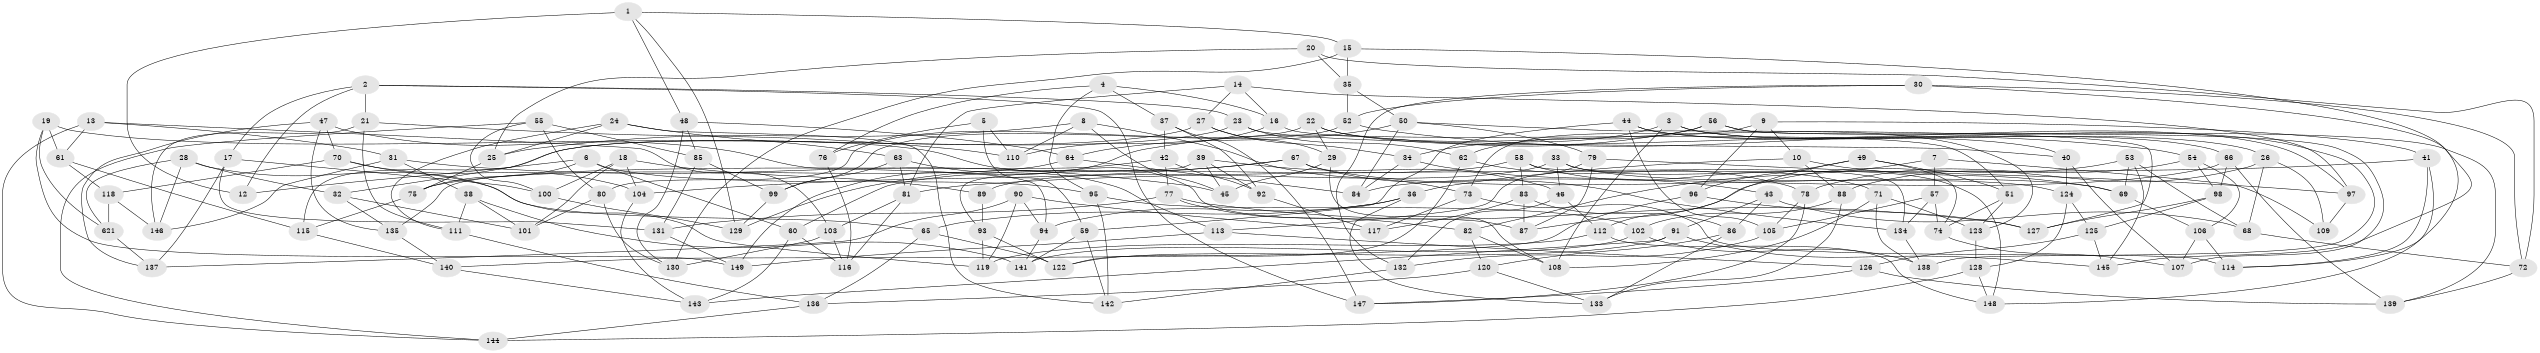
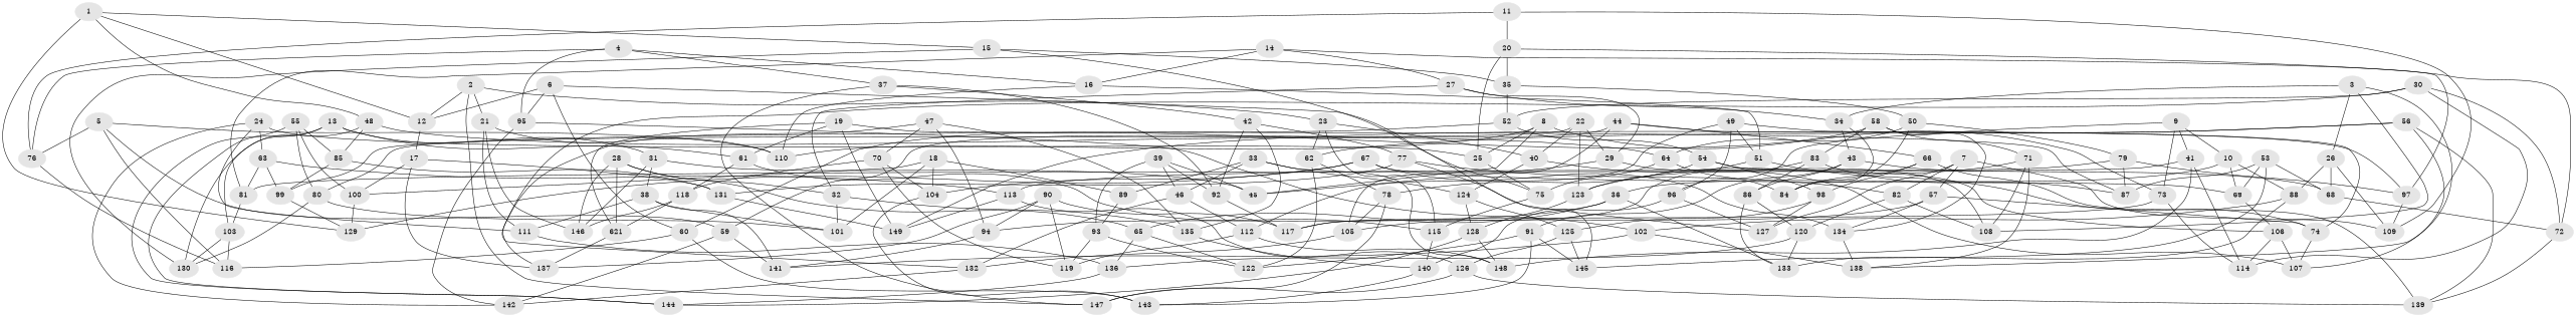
  graph {
    node [color=gray90 style=filled]
    1
    12
    15
    48
    129
    17
    35
    130
    145
    64
    85
    2
    21
    23
    147
    110
    111
    146
    40
    62
    115
    3
    26
    34
    108
    138
    109
    88
    68
    43
    84
    4
    16
    37
    76
    95
    51
    42
    92
    116
    142
    102
    5
    59
    141
    6
    60
    75
    143
    7
    57
    82
    127
    105
    74
    134
    120
    8
    25
    45
    73
    114
    117
    9
    10
    41
    96
    36
    69
    81
    148
    140
    65
    94
    133
    106
+   11
    20
    72
    89
    93
    100
    131
    137
    13
    31
    61
    103
    144
    38
    118
    14
    27
    97
    29
    32
    52
    50
    123
    149
    18
    101
    104
    19
    87
    n106 [label=621]
    139
    136
    22
    80
    124
    107
    128
    78
    122
    24
    63
    99
    113
    135
    28
    30
    132
    54
    33
    46
    112
    125
    86
    91
    79
    77
    39
    119
    44
    66
    98
    47
    70
    49
    53
    55
    56
    58
    71
    83
    126
    67
    90
    1 -- 12
    1 -- 15
    1 -- 48
    1 -- 129
-   2 -- 17
+   12 -- 17
    15 -- 35
    15 -- 130
    15 -- 145
    48 -- 130
    48 -- 64
    48 -- 85
    17 -- 100
    17 -- 131
    17 -- 137
    35 -- 52
    35 -- 50
    64 -- 84
    64 -- 75
    85 -- 131
    85 -- 99
    2 -- 12
    2 -- 21
    2 -- 23
    2 -- 147
    21 -- 110
    21 -- 111
    21 -- 146
    23 -- 40
    23 -- 62
    23 -- 115
    111 -- 136
    40 -- 124
    40 -- 107
    62 -- 78
    62 -- 122
    115 -- 140
    3 -- 26
    3 -- 34
    3 -- 108
    3 -- 138
    26 -- 109
    26 -- 88
    26 -- 68
    34 -- 43
    34 -- 84
    88 -- 102
    88 -- 133
    68 -- 72
    43 -- 68
    43 -- 86
    43 -- 91
    4 -- 16
    4 -- 37
    4 -- 76
    4 -- 95
    16 -- 110
    16 -- 51
    37 -- 147
    37 -- 42
    37 -- 92
    76 -- 116
    95 -- 142
    95 -- 102
    51 -- 74
    51 -- 123
    42 -- 92
    42 -- 135
    42 -- 77
    92 -- 117
    102 -- 138
    102 -- 141
    5 -- 110
    5 -- 76
-   81 -- 116
+   5 -- 116
    5 -- 59
    59 -- 142
    59 -- 141
    6 -- 12
    6 -- 95
    6 -- 60
    6 -- 75
    60 -- 116
    60 -- 143
    75 -- 115
    7 -- 109
    7 -- 57
    7 -- 82
-   50 -- 127
+   7 -- 127
    57 -- 105
    57 -- 74
    57 -- 134
    82 -- 108
    82 -- 120
    105 -- 132
    74 -- 107
    134 -- 138
    120 -- 133
    120 -- 136
    8 -- 110
    8 -- 25
    8 -- 45
    8 -- 73
    25 -- 75
    73 -- 114
    73 -- 117
    9 -- 73
    9 -- 10
    9 -- 41
    9 -- 96
    10 -- 88
    10 -- 36
    10 -- 69
    41 -- 114
    41 -- 81
    41 -- 148
    96 -- 127
    96 -- 140
    36 -- 65
    36 -- 94
    36 -- 133
    69 -- 106
    81 -- 103
    140 -- 143
    65 -- 136
    65 -- 122
    94 -- 141
    106 -- 114
    106 -- 107
+   11 -- 109
+   11 -- 76
+   11 -- 20
    20 -- 35
    20 -- 25
    20 -- 72
    72 -- 139
    89 -- 93
    93 -- 122
    93 -- 119
    100 -- 129
    131 -- 149
    13 -- 31
    13 -- 61
    13 -- 103
    13 -- 144
    31 -- 146
    31 -- 45
    31 -- 38
    61 -- 115
    61 -- 118
    103 -- 130
    103 -- 116
    38 -- 111
    38 -- 141
    38 -- 101
    118 -- 146
    118 -- n106
    14 -- 16
    14 -- 81
    14 -- 27
    14 -- 97
    27 -- 34
    27 -- 29
    27 -- 32
    97 -- 109
    29 -- 108
    29 -- 45
    32 -- 101
    32 -- 135
    52 -- 99
    52 -- 54
    50 -- 64
    50 -- 84
    50 -- 79
    123 -- 128
    18 -- 89
    18 -- 100
    18 -- 101
    18 -- 104
    104 -- 143
    19 -- 61
    19 -- 149
    19 -- 87
    19 -- n106
    n106 -- 137
    136 -- 144
    22 -- 40
    22 -- 29
    22 -- 123
    22 -- 80
    80 -- 130
    80 -- 101
    124 -- 128
    124 -- 125
    128 -- 148
    128 -- 144
    78 -- 147
    78 -- 105
    24 -- 111
    24 -- 142
    24 -- 25
    24 -- 63
    63 -- 81
    63 -- 99
    63 -- 113
    99 -- 129
    113 -- 149
    113 -- 126
    135 -- 140
    28 -- 146
    28 -- 65
    28 -- 32
    28 -- n106
    30 -- 114
    30 -- 72
    30 -- 52
    30 -- 132
    132 -- 142
    54 -- 106
    54 -- 78
    54 -- 98
    33 -- 148
    33 -- 89
    33 -- 124
    33 -- 46
    46 -- 132
    46 -- 112
    112 -- 148
    112 -- 119
    125 -- 145
    125 -- 126
    86 -- 120
    86 -- 133
    91 -- 145
    91 -- 143
    91 -- 122
    79 -- 97
    79 -- 87
    79 -- 113
    77 -- 82
    77 -- 127
    77 -- 131
    39 -- 92
    39 -- 45
    39 -- 93
    39 -- 46
    44 -- 59
    44 -- 105
    44 -- 97
    44 -- 66
    66 -- 84
    66 -- 139
    66 -- 98
    98 -- 127
    98 -- 125
    47 -- 94
    47 -- 137
    47 -- 135
    47 -- 70
    70 -- 118
    70 -- 104
    70 -- 119
    49 -- 51
    49 -- 74
    49 -- 96
    49 -- 112
    53 -- 145
    53 -- 68
    53 -- 69
    53 -- 87
    55 -- 85
    55 -- 100
    55 -- 144
    55 -- 80
    56 -- 62
    56 -- 149
    56 -- 139
    56 -- 107
    58 -- 60
    58 -- 134
    58 -- 71
    58 -- 83
    71 -- 108
    71 -- 138
    71 -- 123
    83 -- 117
    83 -- 87
    83 -- 86
    126 -- 147
    126 -- 139
    67 -- 129
    67 -- 134
    67 -- 69
    67 -- 104
    90 -- 117
    90 -- 94
    90 -- 137
    90 -- 119
  }
